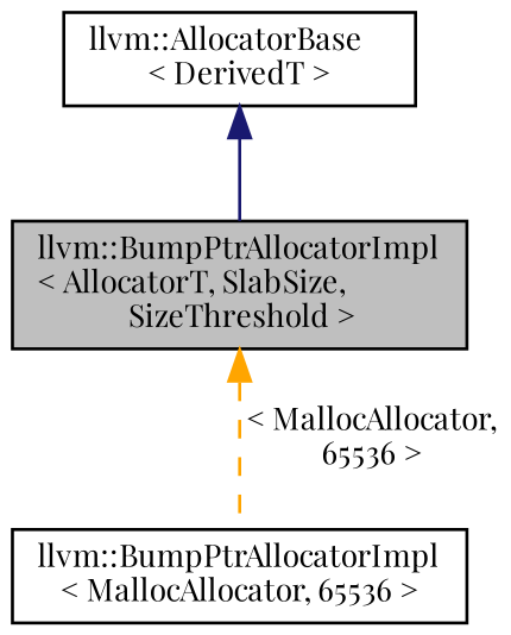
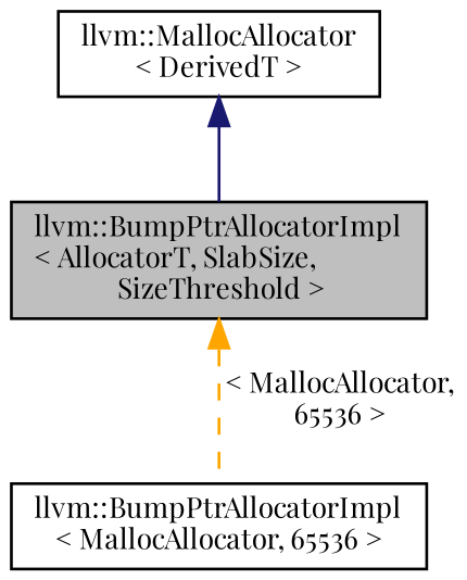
  digraph {
    fontname="Playfair Display"
    node [color=black fontname="Playfair Display" fontsize=10 shape=box]
    edge [dir=back fontname="Playfair Display" fontsize=10 labelfontname=Helvetica labelfontsize=10]
    n1 [fillcolor=grey75 fontcolor=black height=0.2 label="llvm::BumpPtrAllocatorImpl\l\< AllocatorT, SlabSize,\l SizeThreshold \>" style=filled width=0.4]
    n2 [height=0.2 label="llvm::BumpPtrAllocatorImpl\l\< MallocAllocator, 65536 \>" width=0.4]
-   n3 [height=0.2 label="llvm::AllocatorBase\l\< DerivedT \>" width=0.4]
+   n3 [height=0.2 label="llvm::MallocAllocator\l\< DerivedT \>" width=0.4]
    n1 -> n2 [color=orange label=" \< MallocAllocator,\l 65536 \>" style=dashed]
    n3 -> n1 [color=midnightblue style=solid]
  }
